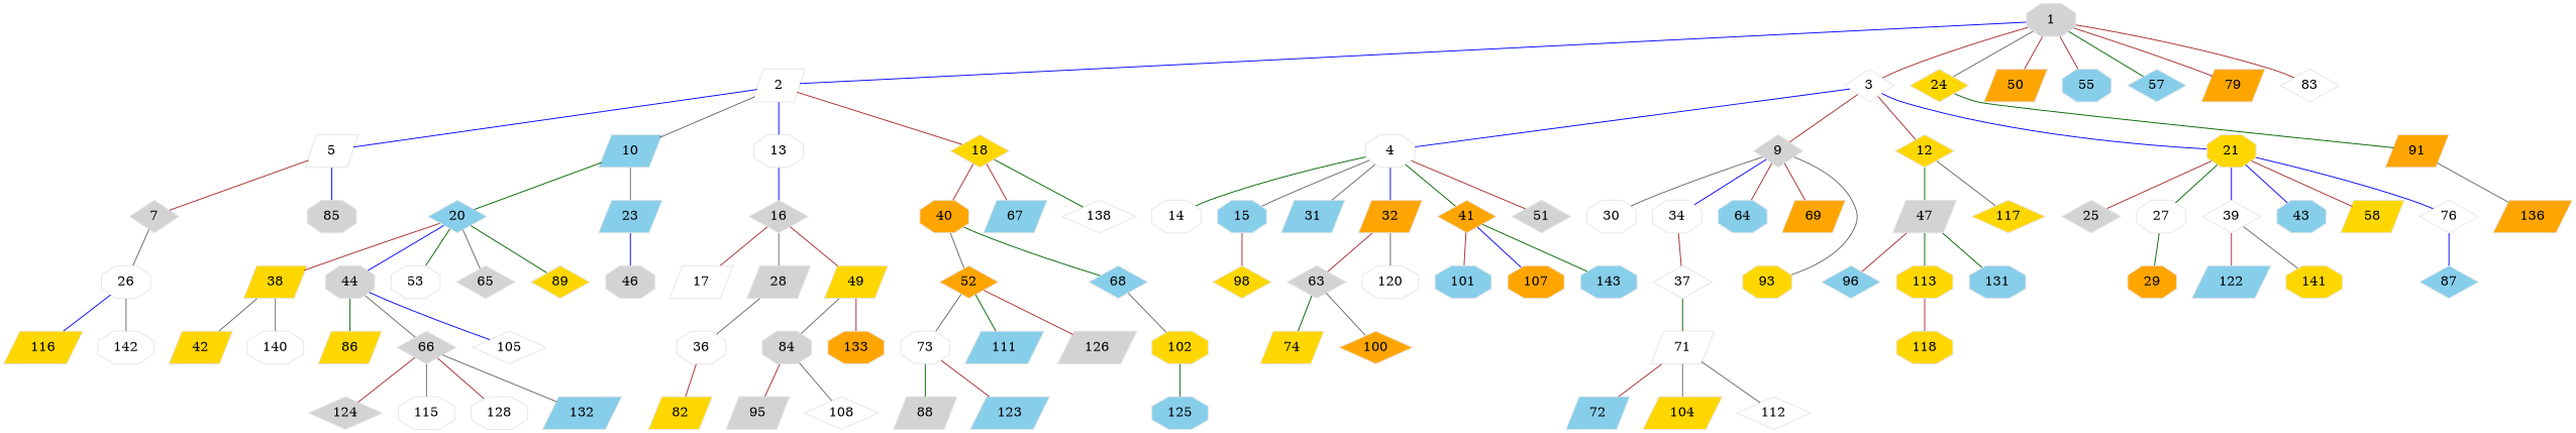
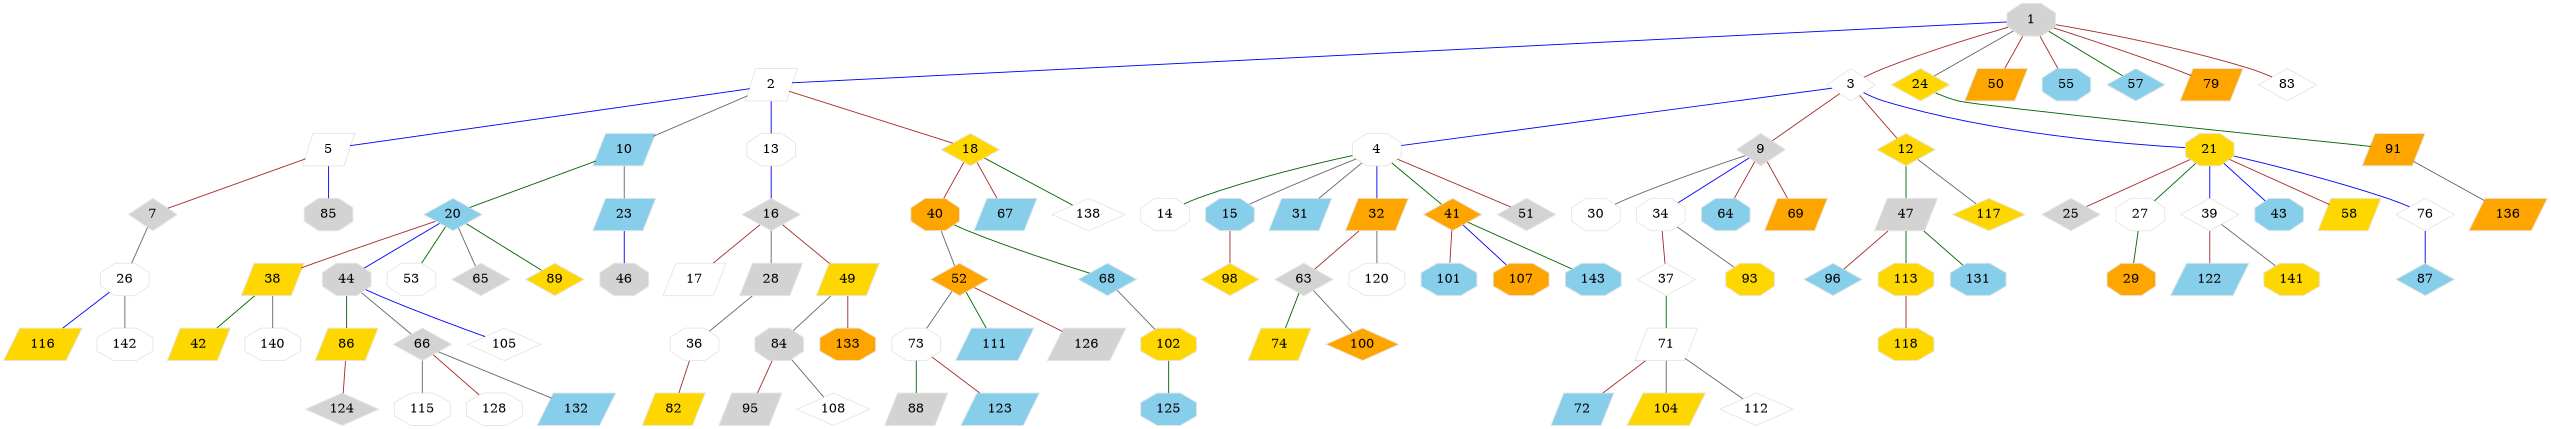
  graph {
    node [color=gray90 fillcolor=white shape=octagon style=filled]
    edge [color=brown]
    1 [fillcolor=lightgrey super="+6"]
    2 [shape=parallelogram super="+19"]
    3 [shape=diamond]
    24 [fillcolor=gold shape=diamond]
    50 [fillcolor=orange shape=parallelogram]
    55 [fillcolor=skyblue]
    57 [fillcolor=skyblue shape=diamond super="+61"]
    79 [fillcolor=orange shape=parallelogram]
    83 [shape=diamond]
    5 [shape=parallelogram super="+109"]
    10 [fillcolor=skyblue shape=parallelogram super="+33"]
    13 [super="+35"]
    18 [fillcolor=gold shape=diamond super="+92"]
    4 [super="+8"]
    9 [fillcolor=lightgrey shape=diamond super="+11"]
    12 [fillcolor=gold shape=diamond]
    21 [fillcolor=gold super="+78"]
    n18 [fillcolor=orange label=91 shape=parallelogram]
    7 [fillcolor=lightgrey shape=diamond]
    85 [fillcolor=lightgrey]
    20 [fillcolor=skyblue shape=diamond super="+54"]
    23 [fillcolor=skyblue shape=parallelogram super="+114"]
    16 [fillcolor=lightgrey shape=diamond super="+22"]
    40 [fillcolor=orange super="+60"]
    67 [fillcolor=skyblue shape=parallelogram]
    138 [shape=diamond]
    14 [super="+91"]
    15 [fillcolor=skyblue]
    31 [fillcolor=skyblue shape=parallelogram]
    32 [fillcolor=orange shape=parallelogram super="+59"]
    41 [fillcolor=orange shape=diamond super="+48"]
    51 [fillcolor=lightgrey shape=diamond]
    30
    34 [super="+127"]
    64 [fillcolor=skyblue]
    69 [fillcolor=orange shape=parallelogram super="+129"]
    93 [fillcolor=gold]
    47 [fillcolor=lightgrey shape=parallelogram super="+70"]
    117 [fillcolor=gold shape=diamond super="+134"]
    25 [fillcolor=lightgrey shape=diamond]
    27
    39 [shape=diamond super="+56"]
    43 [fillcolor=skyblue]
    58 [fillcolor=gold shape=parallelogram]
    76 [shape=diamond]
    98 [fillcolor=gold shape=diamond super="+119"]
    63 [fillcolor=lightgrey shape=diamond super="+81"]
    120
    101 [fillcolor=skyblue]
    107 [fillcolor=orange super="+130"]
    143 [fillcolor=skyblue]
    26 [super="+62"]
    116 [fillcolor=gold shape=parallelogram]
    142
    37 [shape=diamond]
    38 [fillcolor=gold shape=parallelogram super="+99"]
    44 [fillcolor=lightgrey]
    53
    65 [fillcolor=lightgrey shape=diamond super="+94"]
    89 [fillcolor=gold shape=diamond super="+110"]
    46 [fillcolor=lightgrey]
    96 [fillcolor=skyblue shape=diamond]
    113 [fillcolor=gold]
    131 [fillcolor=skyblue]
    17 [shape=parallelogram]
    28 [fillcolor=lightgrey shape=parallelogram]
    49 [fillcolor=gold shape=parallelogram super="+75"]
    36 [super="+121"]
    84 [fillcolor=lightgrey super="+137"]
    133 [fillcolor=orange]
    52 [fillcolor=orange shape=diamond super="+103"]
    68 [fillcolor=skyblue shape=diamond]
    42 [fillcolor=gold shape=parallelogram]
    140
    66 [fillcolor=lightgrey shape=diamond super="+77"]
    86 [fillcolor=gold shape=parallelogram]
    105 [shape=diamond]
    29 [fillcolor=orange]
    122 [fillcolor=skyblue shape=parallelogram]
    141 [fillcolor=gold]
    87 [fillcolor=skyblue shape=diamond]
    136 [fillcolor=orange shape=parallelogram]
    82 [fillcolor=gold shape=parallelogram super="+139"]
    74 [fillcolor=gold shape=parallelogram]
    100 [fillcolor=orange shape=diamond]
    71 [shape=parallelogram super="+90"]
    72 [fillcolor=skyblue shape=parallelogram]
    104 [fillcolor=gold shape=parallelogram super="+106"]
    112 [shape=diamond]
    73 [super="+80"]
    111 [fillcolor=skyblue shape=parallelogram super="+135"]
    126 [fillcolor=lightgrey shape=parallelogram]
    102 [fillcolor=gold]
    115
    124 [fillcolor=lightgrey shape=diamond]
    128
    132 [fillcolor=skyblue shape=parallelogram]
    118 [fillcolor=gold]
    95 [fillcolor=lightgrey shape=parallelogram]
    108 [shape=diamond]
    88 [fillcolor=lightgrey shape=parallelogram]
    123 [fillcolor=skyblue shape=parallelogram]
    125 [fillcolor=skyblue]
    1 -- 2 [color=blue]
    1 -- 3
    1 -- 24 [color=gray40]
    1 -- 50
    1 -- 55
    1 -- 57 [color=darkgreen]
    1 -- 79
    1 -- 83
    2 -- 5 [color=blue]
    2 -- 10 [color=gray40]
    2 -- 13 [color=blue]
    2 -- 18
    3 -- 4 [color=blue]
    3 -- 9
    3 -- 12
    3 -- 21 [color=blue]
    24 -- n18 [color=darkgreen]
    5 -- 7
    5 -- 85 [color=blue]
    10 -- 20 [color=darkgreen]
    10 -- 23 [color=gray40]
    13 -- 16 [color=blue]
    18 -- 40
    18 -- 67
    18 -- 138 [color=darkgreen]
    4 -- 14 [color=darkgreen]
    4 -- 15 [color=gray40]
    4 -- 31 [color=gray40]
    4 -- 32 [color=blue]
    4 -- 41 [color=darkgreen]
    4 -- 51
    9 -- 30 [color=gray40]
    9 -- 34 [color=blue]
    9 -- 64
    9 -- 69
-   9 -- 93 [color=gray40]
+   34 -- 93 [color=gray40]
    12 -- 47 [color=darkgreen]
    12 -- 117 [color=gray40]
    21 -- 25
    21 -- 27 [color=darkgreen]
    21 -- 39 [color=blue]
    21 -- 43 [color=blue]
    21 -- 58
    21 -- 76 [color=blue]
    n18 -- 136 [color=gray40]
    7 -- 26 [color=gray40]
    20 -- 38
    20 -- 44 [color=blue]
    20 -- 53 [color=darkgreen]
    20 -- 65 [color=gray40]
    20 -- 89 [color=darkgreen]
    23 -- 46 [color=blue]
    16 -- 17
    16 -- 28 [color=gray40]
    16 -- 49
    40 -- 52 [color=gray40]
    40 -- 68 [color=darkgreen]
    15 -- 98
    32 -- 63
    32 -- 120 [color=gray40]
    41 -- 101
    41 -- 107 [color=blue]
    41 -- 143 [color=darkgreen]
    34 -- 37
    47 -- 96
    47 -- 113 [color=darkgreen]
    47 -- 131 [color=darkgreen]
    27 -- 29 [color=darkgreen]
    39 -- 122
    39 -- 141 [color=gray40]
    76 -- 87 [color=blue]
    63 -- 74 [color=darkgreen]
    63 -- 100 [color=gray40]
    26 -- 116 [color=blue]
    26 -- 142 [color=gray40]
    37 -- 71 [color=darkgreen]
-   38 -- 42 [color=gray40]
+   38 -- 42 [color=darkgreen]
    38 -- 140 [color=gray40]
    44 -- 66 [color=gray40]
    44 -- 86 [color=darkgreen]
    44 -- 105 [color=blue]
    113 -- 118
    28 -- 36 [color=gray40]
    49 -- 84 [color=gray40]
    49 -- 133
    36 -- 82
    84 -- 95
    84 -- 108 [color=gray40]
    52 -- 73 [color=gray40]
    52 -- 111 [color=darkgreen]
    52 -- 126
    68 -- 102 [color=gray40]
    66 -- 115 [color=gray40]
-   66 -- 124
+   86 -- 124
    66 -- 128
    66 -- 132 [color=gray40]
    71 -- 72
    71 -- 104 [color=gray40]
    71 -- 112 [color=gray40]
    73 -- 88 [color=darkgreen]
    73 -- 123
    102 -- 125 [color=darkgreen]
  }
